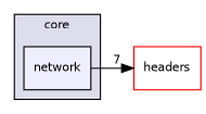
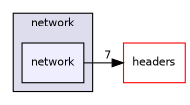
  digraph {
    compound=true
    rankdir=LR
    node [fontname=Helvetica fontsize=10 shape=box style=filled]
    n1 [fillcolor="#eeeeff" label=network pencolor=black]
    n2 [color=red fillcolor=white label=headers]
    subgraph cluster_1 {
      bgcolor="#ddddee"
      fontname=Helvetica
      fontsize=10
-     label=core
+     label=network
      pencolor=black
      n1
    }
    n1 -> n2 [headlabel=7 labeldistance=1.5 labelfontname=Helvetica labelfontsize=10]
  }
